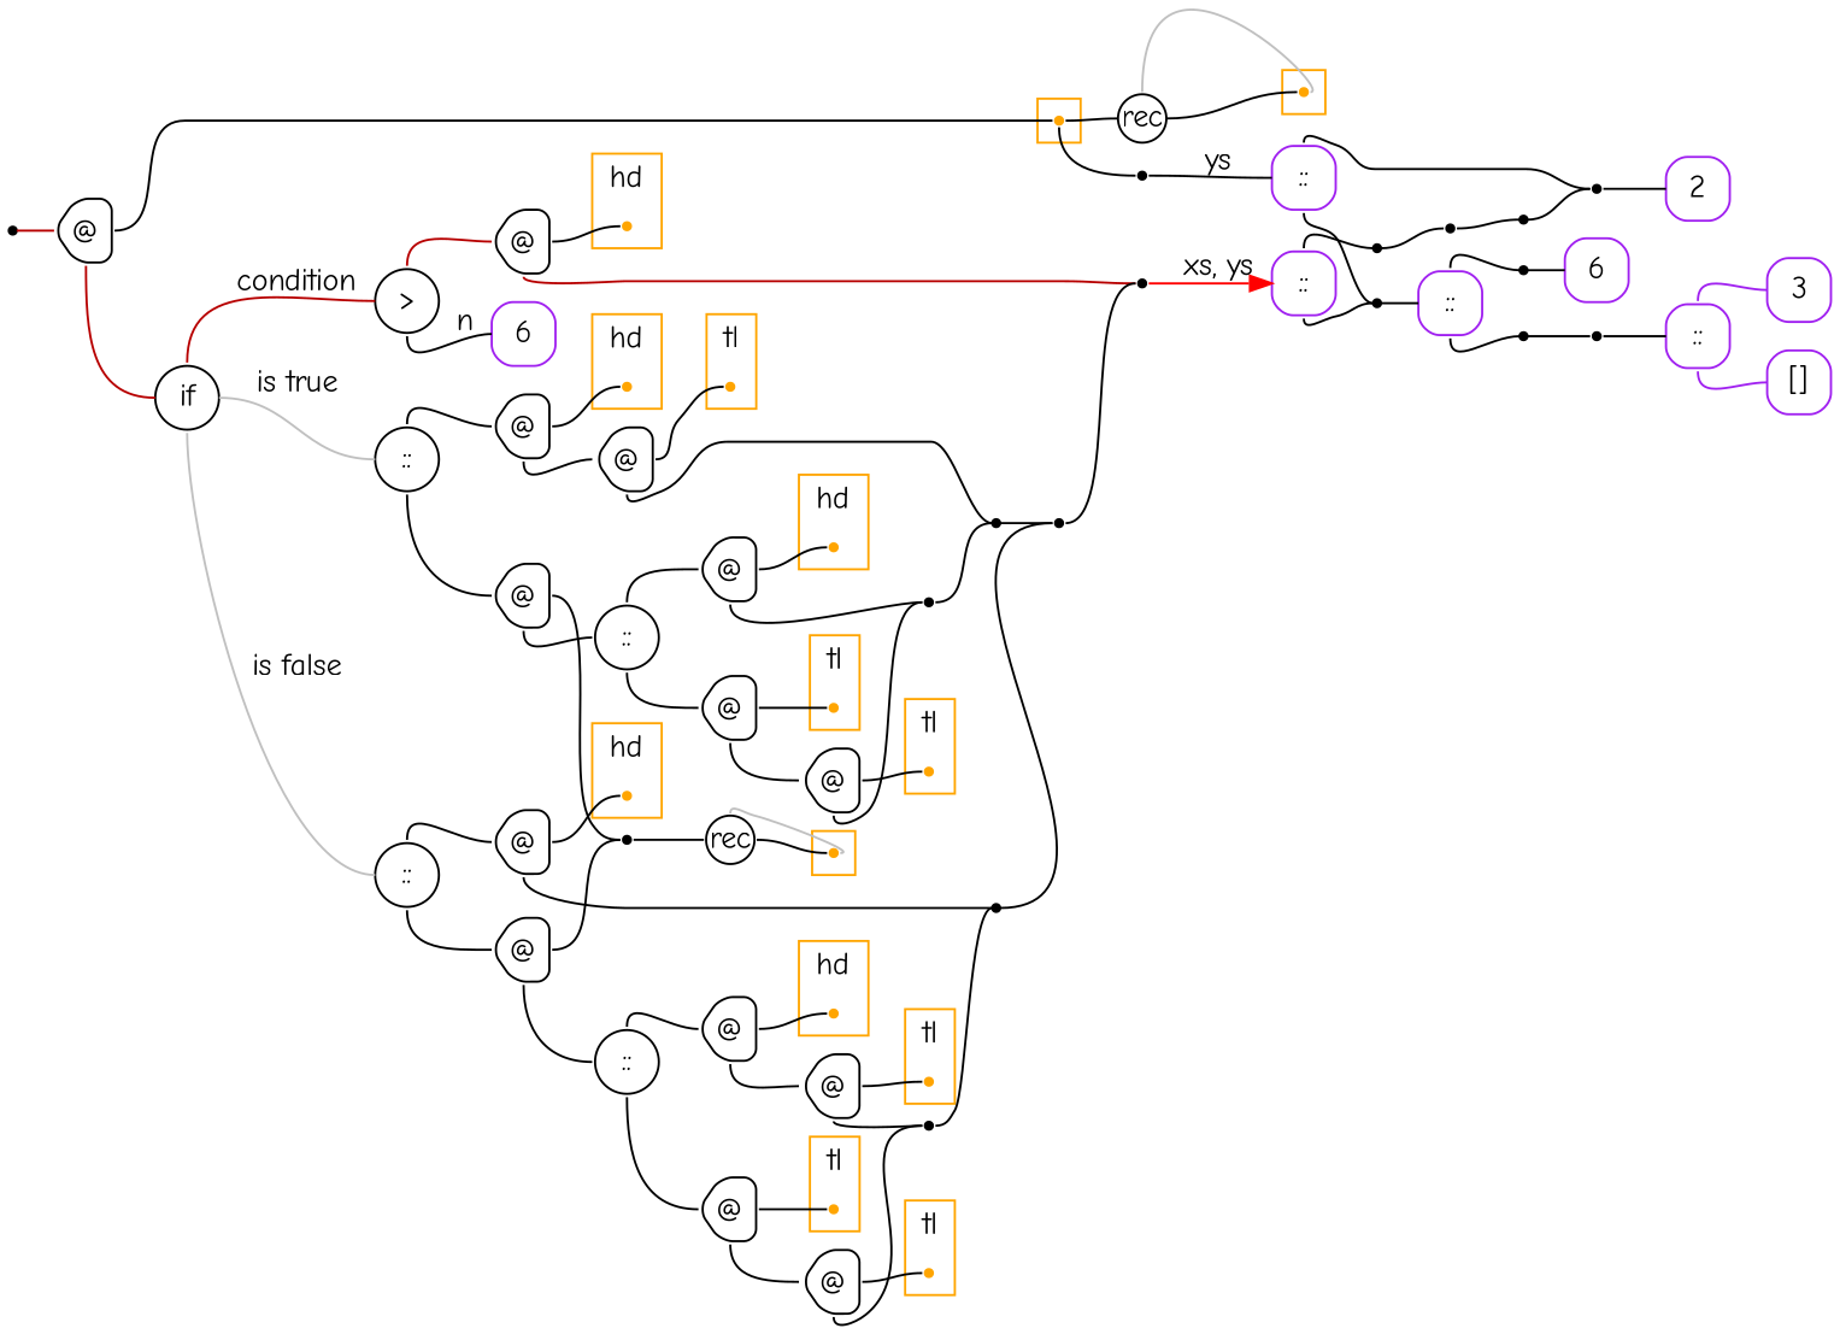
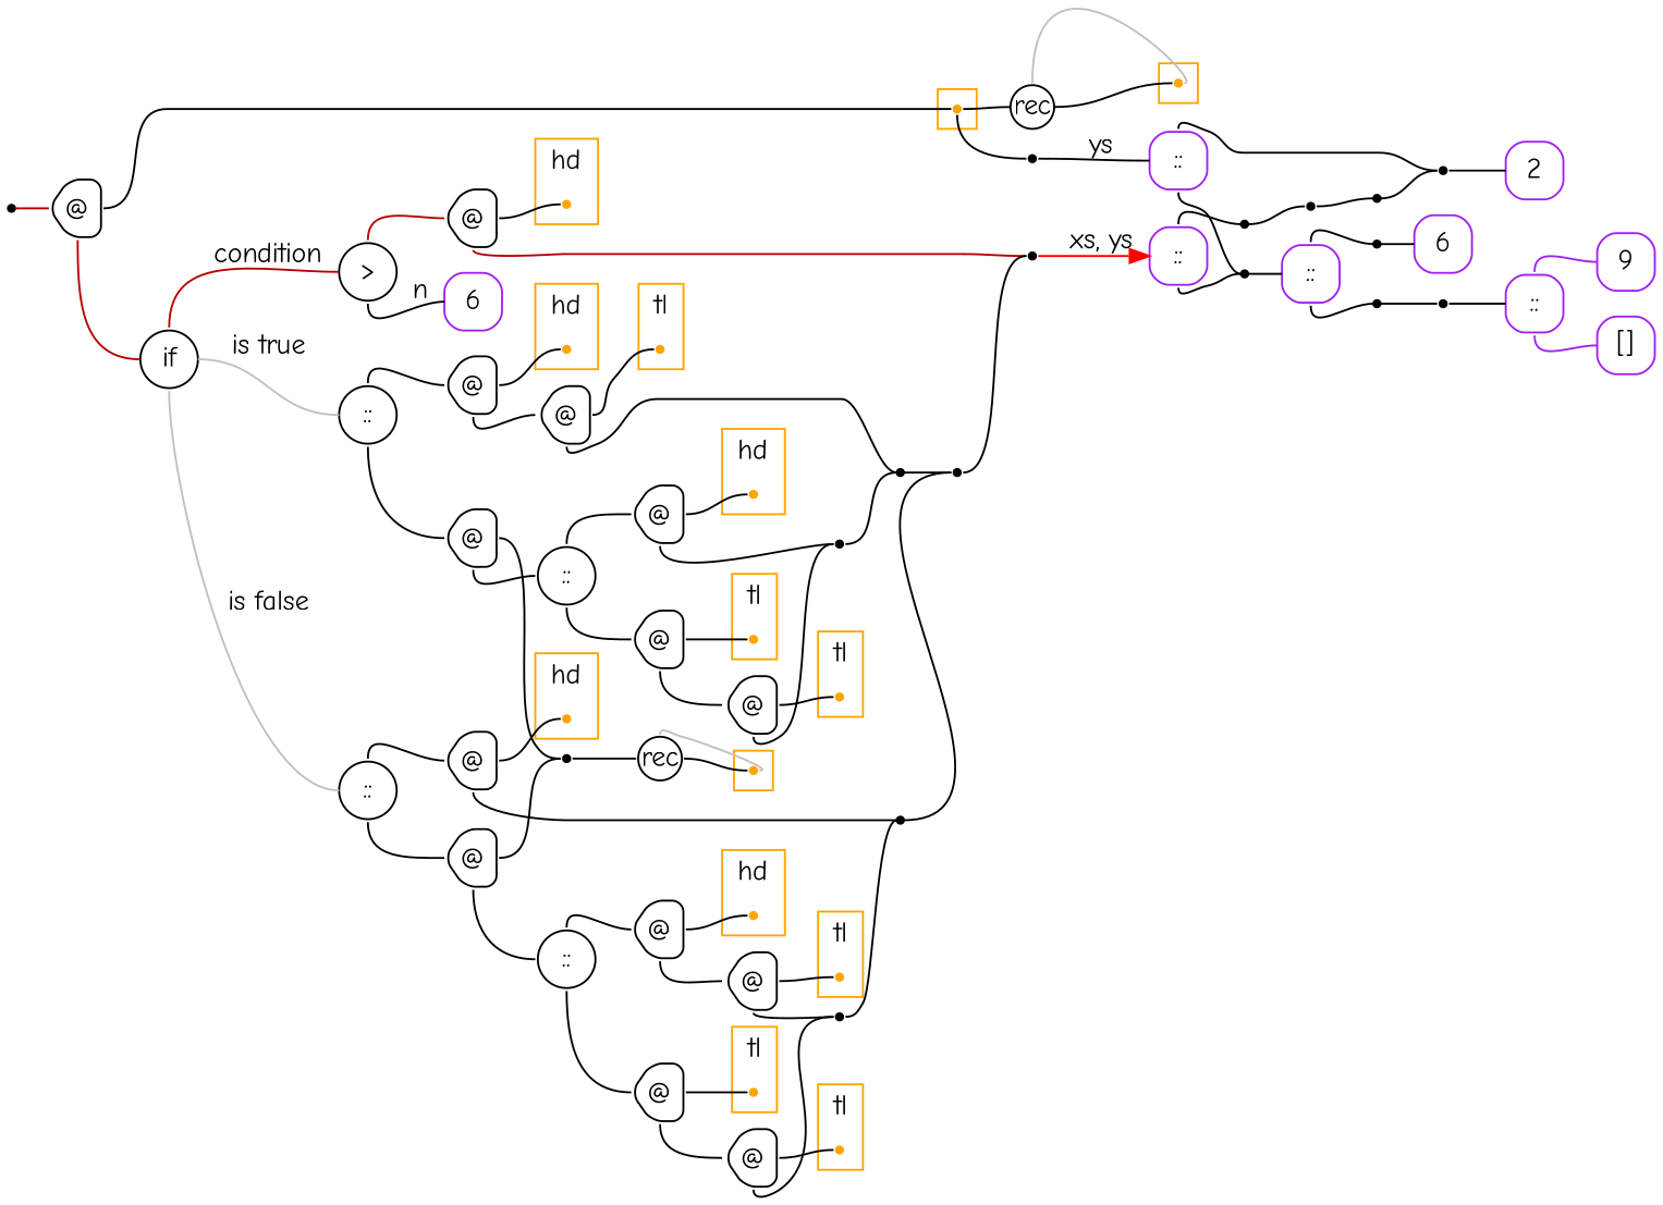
  digraph {
    labeldistance=0
    nodesep=.175
    rankdir=LR
    ranksep=.175
    fontname="Comic Neue"
    node [color="#000000" fixedsize=true orientation=90 shape=point fontname="Comic Neue" style=rounded]
    edge [arrowhead=none arrowtail=none headport=w tailport=e fontname="Comic Neue"]
    ndcluster_nd366 [color=orange style=""]
    ndcluster_nd560 [color=orange style=""]
    ndcluster_nd55 [color=orange style=""]
    ndcluster_nd152 [color=orange style=""]
    ndcluster_nd195 [color=orange style=""]
    ndcluster_nd206 [color=orange style=""]
    ndcluster_nd226 [color=orange style=""]
    ndcluster_nd240 [color=orange style=""]
    ndcluster_nd251 [color=orange style=""]
    ndcluster_nd272 [color=orange style=""]
    ndcluster_nd291 [color=orange style=""]
    ndcluster_nd302 [color=orange style=""]
    ndcluster_nd317 [color=orange style=""]
    ndcluster_nd328 [color=orange style=""]
    nd1 [color="" orientation="" style=""]
    n16 [height=.4 label="@" shape=house width=.4]
    n17 [height=.3 label=rec shape=circle width=.3 orientation=""]
    n18 [color=purple height=.4 label=2 shape=square width=.4]
    n19 [color=purple height=.4 label=6 shape=square width=.4]
-   n20 [color=purple height=.4 label=3 shape=square width=.4]
+   n20 [color=purple height=.4 label=9 shape=square width=.4]
    n21 [color=purple height=.4 label="[]" shape=square width=.4]
    n22 [color=purple height=.4 label="::" shape=square width=.4]
    n23 [color=purple height=.4 label="::" shape=square width=.4]
    n24 [label=" " color=""]
    n25 [label=" " color=""]
    n26 [color=purple height=.4 label="::" shape=square width=.4]
    n27 [label=" " color=""]
    n28 [label=" " color=""]
    n29 [height=.3 label=rec shape=circle width=.3 orientation=""]
    n30 [height=.4 label=if shape=circle width=.4 orientation=""]
    n31 [label=" " color=""]
    n32 [color=purple height=.4 label="::" shape=square width=.4]
    n33 [label=" " color=""]
    n34 [height=.4 label=">" shape=circle width=.4 orientation=""]
    n35 [height=.4 label="::" shape=circle width=.4 orientation=""]
    n36 [height=.4 label="::" shape=circle width=.4 orientation=""]
    n37 [height=.4 label="@" shape=house width=.4]
    n38 [color=purple height=.4 label=6 shape=square width=.4]
    n39 [label=" " color=""]
    n40 [height=.4 label="@" shape=house width=.4]
    n41 [height=.4 label="@" shape=house width=.4]
    n42 [height=.4 label="@" shape=house width=.4]
    n43 [label=" " color=""]
    n44 [height=.4 label="::" shape=circle width=.4 orientation=""]
    n45 [label=" " color=""]
    n46 [height=.4 label="@" shape=house width=.4]
    n47 [height=.4 label="@" shape=house width=.4]
    n48 [label=" " color=""]
    n49 [height=.4 label="@" shape=house width=.4]
    n50 [label=" " color=""]
    n51 [height=.4 label="@" shape=house width=.4]
    n52 [height=.4 label="@" shape=house width=.4]
    n53 [label=" " color=""]
    n54 [height=.4 label="::" shape=circle width=.4 orientation=""]
    n55 [height=.4 label="@" shape=house width=.4]
    n56 [height=.4 label="@" shape=house width=.4]
    n57 [height=.4 label="@" shape=house width=.4]
    n58 [label=" " color=""]
    n59 [height=.4 label="@" shape=house width=.4]
    n60 [label=" " color=""]
    n61 [label=" " color=""]
    n62 [label=" " color=""]
    subgraph cluster_1 {
      color=orange
      style=fill
      ndcluster_nd366
    }
    subgraph cluster_2 {
      color=orange
      label=hd
      style=fill
      ndcluster_nd195
    }
    subgraph cluster_3 {
      color=orange
      style=fill
      ndcluster_nd560
    }
    subgraph cluster_4 {
      color=orange
      style=fill
      ndcluster_nd55
    }
    subgraph cluster_5 {
      color=orange
      label=hd
      style=fill
      ndcluster_nd152
    }
    subgraph cluster_6 {
      color=orange
      label=tl
      style=fill
      ndcluster_nd206
    }
    subgraph cluster_7 {
      color=orange
      label=hd
      style=fill
      ndcluster_nd226
    }
    subgraph cluster_8 {
      color=orange
      label=tl
      style=fill
      ndcluster_nd240
    }
    subgraph cluster_9 {
      color=orange
      label=tl
      style=fill
      ndcluster_nd251
    }
    subgraph cluster_10 {
      color=orange
      label=hd
      style=fill
      ndcluster_nd272
    }
    subgraph cluster_11 {
      color=orange
      label=hd
      style=fill
      ndcluster_nd291
    }
    subgraph cluster_12 {
      color=orange
      label=tl
      style=fill
      ndcluster_nd302
    }
    subgraph cluster_13 {
      color=orange
      label=tl
      style=fill
      ndcluster_nd317
    }
    subgraph cluster_14 {
      color=orange
      label=tl
      style=fill
      ndcluster_nd328
    }
    ndcluster_nd55 -> n17 [color=black]
    ndcluster_nd55 -> n31 [tailport=s]
    nd1 -> n16 [color="#b70000"]
    n16 -> ndcluster_nd55
    n16 -> n30 [color="#b70000" tailport=s]
    n17 -> ndcluster_nd366 [color=grey dir=back headport=e tailport=n]
    n17 -> ndcluster_nd366
    n22 -> n20 [color=purple tailport=n]
    n22 -> n21 [color=purple tailport=s]
    n23 -> n24 [tailport=n]
    n23 -> n25 [tailport=s]
    n24 -> n19
    n25 -> n62
    n26 -> n27 [tailport=n]
    n26 -> n28 [tailport=s]
    n27 -> n18
    n28 -> n23
    n29 -> ndcluster_nd560 [color=grey dir=back headport=e tailport=n]
    n29 -> ndcluster_nd560
    n30 -> n34 [color="#b70000" label=condition tailport=n]
    n30 -> n35 [color=grey label="is true"]
    n30 -> n36 [color=grey label="is false" tailport=s]
    n31 -> n26 [label=ys]
    n32 -> n28 [tailport=s]
    n32 -> n33 [tailport=n]
    n33 -> n61
    n34 -> n37 [color="#b70000" tailport=n]
    n34 -> n38 [label=n tailport=s]
    n35 -> n40 [tailport=n]
    n35 -> n41 [tailport=s]
    n36 -> n51 [tailport=n]
    n36 -> n52 [tailport=s]
    n37 -> ndcluster_nd152
    n37 -> n39 [color="#b70000" tailport=s]
    n39 -> n32 [arrowhead=normal color=red label="xs, ys"]
    n40 -> ndcluster_nd195
    n40 -> n42 [tailport=s]
    n41 -> n44 [tailport=s]
    n41 -> n45
    n42 -> ndcluster_nd206
    n42 -> n43 [tailport=s]
    n43 -> n50
    n44 -> n46 [tailport=n]
    n44 -> n47 [tailport=s]
    n45 -> n29 [color=black]
    n46 -> ndcluster_nd226
    n46 -> n48 [tailport=s]
    n47 -> ndcluster_nd240
    n47 -> n49 [tailport=s]
    n48 -> n43
    n49 -> ndcluster_nd251
    n49 -> n48 [tailport=s]
    n50 -> n39
    n51 -> ndcluster_nd272
    n51 -> n53 [tailport=s]
    n52 -> n45
    n52 -> n54 [tailport=s]
    n53 -> n50
    n54 -> n55 [tailport=n]
    n54 -> n56 [tailport=s]
    n55 -> ndcluster_nd291
    n55 -> n57 [tailport=s]
    n56 -> ndcluster_nd317
    n56 -> n59 [tailport=s]
    n57 -> ndcluster_nd302
    n57 -> n58 [tailport=s]
    n58 -> n53
    n59 -> ndcluster_nd328
    n59 -> n58 [tailport=s]
    n60 -> n27
    n61 -> n60
    n62 -> n22
  }
